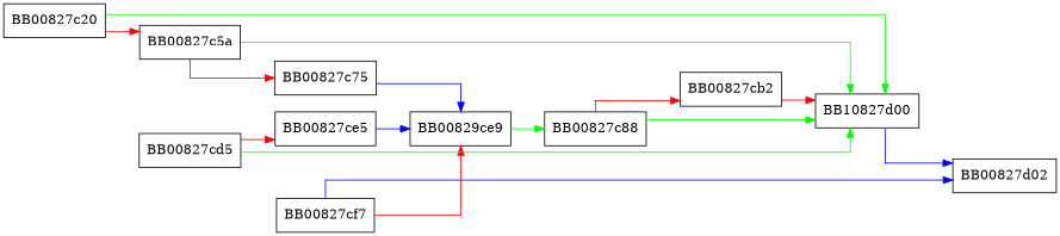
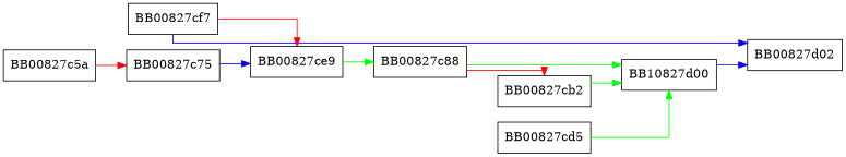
  digraph {
    rankdir=LR
    splines=ortho
    node [shape=box]
    edge [color=green]
    n1 [label=BB10827d00]
-   BB00827c20
    BB00827c5a
    BB00827d02
    BB00827c75
-   BB00827ce9 [label=BB00829ce9]
+   BB00827ce9
    BB00827c88
    BB00827cb2
    BB00827cf7
    BB00827cd5
-   BB00827ce5
    n1 -> BB00827d02 [color=blue]
-   BB00827c20 -> n1
-   BB00827c20 -> BB00827c5a [color=red]
-   BB00827c5a -> n1
    BB00827c5a -> BB00827c75 [color=red]
    BB00827c75 -> BB00827ce9 [color=blue]
    BB00827ce9 -> BB00827c88
    BB00827c88 -> n1
    BB00827c88 -> BB00827cb2 [color=red]
-   BB00827cb2 -> n1 [color=red]
+   BB00827cb2 -> n1
    BB00827cf7 -> BB00827d02 [color=blue]
    BB00827cf7 -> BB00827ce9 [color=red]
    BB00827cd5 -> n1
-   BB00827cd5 -> BB00827ce5 [color=red]
-   BB00827ce5 -> BB00827ce9 [color=blue]
  }
